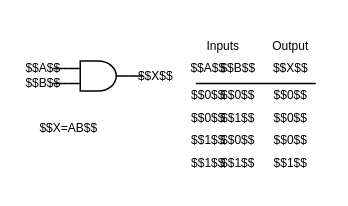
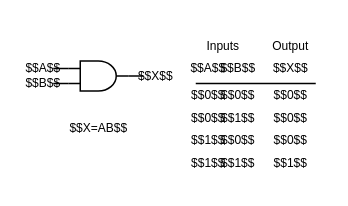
  <mxCell id="0" />
  <mxCell id="1" parent="0" />
  <mxCell id="2" value="" style="verticalLabelPosition=bottom;shadow=0;dashed=0;align=center;html=1;verticalAlign=top;shape=mxgraph.electrical.logic_gates.logic_gate;operation=and;strokeWidth=1;" vertex="1" parent="1"><mxGeometry x="45" y="40" width="40" height="20" as="geometry" /></mxCell>
  <mxCell id="3" value="" style="endArrow=none;html=1;rounded=0;entryX=0;entryY=0.25;entryDx=0;entryDy=0;entryPerimeter=0;" edge="1" parent="1" target="2"><mxGeometry width="50" height="50" relative="1" as="geometry"><mxPoint x="35" y="45" as="sourcePoint" /><mxPoint x="35" y="40" as="targetPoint" /></mxGeometry></mxCell>
  <mxCell id="4" value="" style="endArrow=none;html=1;rounded=0;entryX=0;entryY=0.75;entryDx=0;entryDy=0;entryPerimeter=0;" edge="1" parent="1" target="2"><mxGeometry width="50" height="50" relative="1" as="geometry"><mxPoint x="35" y="55" as="sourcePoint" /><mxPoint x="55" y="55" as="targetPoint" /></mxGeometry></mxCell>
  <mxCell id="5" value="" style="endArrow=none;html=1;rounded=0;exitX=1;exitY=0.5;exitDx=0;exitDy=0;exitPerimeter=0;" edge="1" parent="1" source="2"><mxGeometry width="50" height="50" relative="1" as="geometry"><mxPoint x="110" y="95" as="sourcePoint" /><mxPoint x="95" y="50" as="targetPoint" /></mxGeometry></mxCell>
  <mxCell id="6" value="$$A$$" style="text;html=1;align=center;verticalAlign=middle;resizable=1;points=[];autosize=1;strokeColor=none;fillColor=none;fontSize=8;movable=1;rotatable=1;deletable=1;editable=1;connectable=1;" vertex="1" parent="1"><mxGeometry x="20" y="40" width="15" height="10" as="geometry" /></mxCell>
  <mxCell id="7" value="$$B$$" style="text;html=1;align=center;verticalAlign=middle;resizable=1;points=[];autosize=1;strokeColor=none;fillColor=none;fontSize=8;movable=1;rotatable=1;deletable=1;editable=1;connectable=1;" vertex="1" parent="1"><mxGeometry x="20" y="50" width="15" height="10" as="geometry" /></mxCell>
  <mxCell id="8" value="$$X$$" style="text;html=1;align=center;verticalAlign=middle;resizable=1;points=[];autosize=1;strokeColor=none;fillColor=none;fontSize=8;movable=1;rotatable=1;deletable=1;editable=1;connectable=1;" vertex="1" parent="1"><mxGeometry x="95" y="45" width="15" height="10" as="geometry" /></mxCell>
  <mxCell id="9" value="Inputs" style="text;html=1;align=center;verticalAlign=middle;resizable=0;points=[];autosize=1;strokeColor=none;fillColor=none;fontSize=8;" vertex="1" parent="1"><mxGeometry x="130" y="20" width="35" height="20" as="geometry" /></mxCell>
  <mxCell id="10" value="Output" style="text;html=1;align=center;verticalAlign=middle;resizable=0;points=[];autosize=1;strokeColor=none;fillColor=none;fontSize=8;" vertex="1" parent="1"><mxGeometry x="175" y="20" width="35" height="20" as="geometry" /></mxCell>
  <mxCell id="11" value="$$A$$" style="text;html=1;align=center;verticalAlign=middle;resizable=1;points=[];autosize=1;strokeColor=none;fillColor=none;fontSize=8;movable=1;rotatable=1;deletable=1;editable=1;connectable=1;" vertex="1" parent="1"><mxGeometry x="130" y="40" width="15" height="10" as="geometry" /></mxCell>
  <mxCell id="12" value="$$B$$" style="text;html=1;align=center;verticalAlign=middle;resizable=1;points=[];autosize=1;strokeColor=none;fillColor=none;fontSize=8;movable=1;rotatable=1;deletable=1;editable=1;connectable=1;" vertex="1" parent="1"><mxGeometry x="150" y="40" width="15" height="10" as="geometry" /></mxCell>
  <mxCell id="13" value="$$X$$" style="text;html=1;align=center;verticalAlign=middle;resizable=1;points=[];autosize=1;strokeColor=none;fillColor=none;fontSize=8;movable=1;rotatable=1;deletable=1;editable=1;connectable=1;" vertex="1" parent="1"><mxGeometry x="185" y="40" width="15" height="10" as="geometry" /></mxCell>
  <mxCell id="14" value="" style="endArrow=none;html=1;rounded=0;fontSize=8;" edge="1" parent="1"><mxGeometry width="50" height="50" relative="1" as="geometry"><mxPoint x="130" y="55" as="sourcePoint" /><mxPoint x="210" y="55" as="targetPoint" /></mxGeometry></mxCell>
  <mxCell id="15" value="$$0$$" style="text;html=1;align=center;verticalAlign=middle;resizable=1;points=[];autosize=1;strokeColor=none;fillColor=none;fontSize=8;movable=1;rotatable=1;deletable=1;editable=1;connectable=1;" vertex="1" parent="1"><mxGeometry x="130" y="55" width="15" height="15" as="geometry" /></mxCell>
  <mxCell id="16" value="$$1$$" style="text;html=1;align=center;verticalAlign=middle;resizable=1;points=[];autosize=1;strokeColor=none;fillColor=none;fontSize=8;movable=1;rotatable=1;deletable=1;editable=1;connectable=1;" vertex="1" parent="1"><mxGeometry x="150" y="70" width="15" height="15" as="geometry" /></mxCell>
  <mxCell id="17" value="$$0$$" style="text;html=1;align=center;verticalAlign=middle;resizable=1;points=[];autosize=1;strokeColor=none;fillColor=none;fontSize=8;movable=1;rotatable=1;deletable=1;editable=1;connectable=1;" vertex="1" parent="1"><mxGeometry x="150" y="55" width="15" height="15" as="geometry" /></mxCell>
  <mxCell id="18" value="$$0$$" style="text;html=1;align=center;verticalAlign=middle;resizable=1;points=[];autosize=1;strokeColor=none;fillColor=none;fontSize=8;movable=1;rotatable=1;deletable=1;editable=1;connectable=1;" vertex="1" parent="1"><mxGeometry x="130" y="70" width="15" height="15" as="geometry" /></mxCell>
  <mxCell id="19" value="$$0$$" style="text;html=1;align=center;verticalAlign=middle;resizable=1;points=[];autosize=1;strokeColor=none;fillColor=none;fontSize=8;movable=1;rotatable=1;deletable=1;editable=1;connectable=1;" vertex="1" parent="1"><mxGeometry x="150" y="85" width="15" height="15" as="geometry" /></mxCell>
  <mxCell id="20" value="$$1$$" style="text;html=1;align=center;verticalAlign=middle;resizable=1;points=[];autosize=1;strokeColor=none;fillColor=none;fontSize=8;movable=1;rotatable=1;deletable=1;editable=1;connectable=1;" vertex="1" parent="1"><mxGeometry x="130" y="85" width="15" height="15" as="geometry" /></mxCell>
  <mxCell id="21" value="$$1$$" style="text;html=1;align=center;verticalAlign=middle;resizable=1;points=[];autosize=1;strokeColor=none;fillColor=none;fontSize=8;movable=1;rotatable=1;deletable=1;editable=1;connectable=1;" vertex="1" parent="1"><mxGeometry x="130" y="100" width="15" height="15" as="geometry" /></mxCell>
  <mxCell id="22" value="$$1$$" style="text;html=1;align=center;verticalAlign=middle;resizable=1;points=[];autosize=1;strokeColor=none;fillColor=none;fontSize=8;movable=1;rotatable=1;deletable=1;editable=1;connectable=1;" vertex="1" parent="1"><mxGeometry x="150" y="100" width="15" height="15" as="geometry" /></mxCell>
  <mxCell id="23" value="$$0$$" style="text;html=1;align=center;verticalAlign=middle;resizable=1;points=[];autosize=1;strokeColor=none;fillColor=none;fontSize=8;movable=1;rotatable=1;deletable=1;editable=1;connectable=1;" vertex="1" parent="1"><mxGeometry x="185" y="55" width="15" height="15" as="geometry" /></mxCell>
  <mxCell id="24" value="$$0$$" style="text;html=1;align=center;verticalAlign=middle;resizable=1;points=[];autosize=1;strokeColor=none;fillColor=none;fontSize=8;movable=1;rotatable=1;deletable=1;editable=1;connectable=1;" vertex="1" parent="1"><mxGeometry x="185" y="70" width="15" height="15" as="geometry" /></mxCell>
  <mxCell id="25" value="$$0$$" style="text;html=1;align=center;verticalAlign=middle;resizable=1;points=[];autosize=1;strokeColor=none;fillColor=none;fontSize=8;movable=1;rotatable=1;deletable=1;editable=1;connectable=1;" vertex="1" parent="1"><mxGeometry x="185" y="85" width="15" height="15" as="geometry" /></mxCell>
  <mxCell id="26" value="$$1$$" style="text;html=1;align=center;verticalAlign=middle;resizable=1;points=[];autosize=1;strokeColor=none;fillColor=none;fontSize=8;movable=1;rotatable=1;deletable=1;editable=1;connectable=1;" vertex="1" parent="1"><mxGeometry x="185" y="100" width="15" height="15" as="geometry" /></mxCell>
- <mxCell id="27" value="$$X=AB$$" style="text;html=1;align=center;verticalAlign=middle;resizable=0;points=[];autosize=1;strokeColor=none;fillColor=none;fontSize=8;" vertex="1" parent="1"><mxGeometry x="20" y="75" width="50" height="20" as="geometry" /></mxCell>
+ <mxCell id="27" value="$$X=AB$$" style="text;html=1;align=center;verticalAlign=middle;resizable=0;points=[];autosize=1;strokeColor=none;fillColor=none;fontSize=8;" vertex="1" parent="1"><mxGeometry x="40" y="75" width="50" height="20" as="geometry" /></mxCell>
